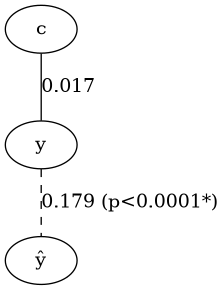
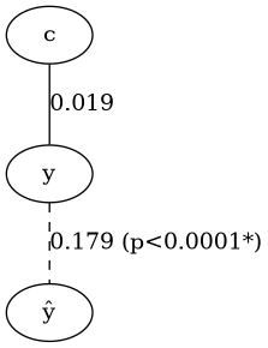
  graph {
    rankdir=TB
    n1 [label=c]
    n2 [label=y]
    n3 [label=<y&#770;>]
-   n1 -- n2 [label=0.017]
+   n1 -- n2 [label=0.019]
    n2 -- n3 [label="0.179 (p<0.0001*)" style=dashed]
  }
